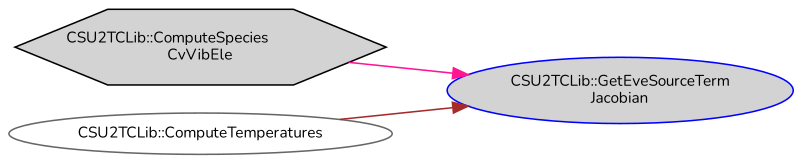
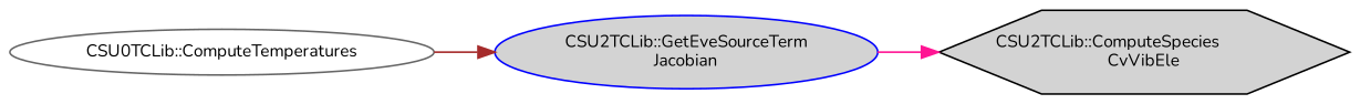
  digraph {
    fontname=Nunito
    rankdir=RL
    node [fillcolor=lightgrey fontname=Nunito fontsize=10 shape=ellipse style=filled]
    edge [dir=back fontname=Nunito fontsize=10 labelfontname=Helvetica labelfontsize=10 style=solid]
    n1 [color=black fontcolor=black height=0.2 label="CSU2TCLib::ComputeSpecies\lCvVibEle" shape=hexagon width=0.4]
    n2 [color=blue height=0.2 label="CSU2TCLib::GetEveSourceTerm\lJacobian" width=0.4]
-   n3 [color=gray40 fillcolor=white height=0.2 label="CSU2TCLib::ComputeTemperatures" width=0.4]
-   n2 -> n1 [color=deeppink]
+   n3 [color=gray40 fillcolor=white height=0.2 label="CSU0TCLib::ComputeTemperatures" width=0.4]
+   n1 -> n2 [color=deeppink]
    n2 -> n3 [color=brown]
  }
